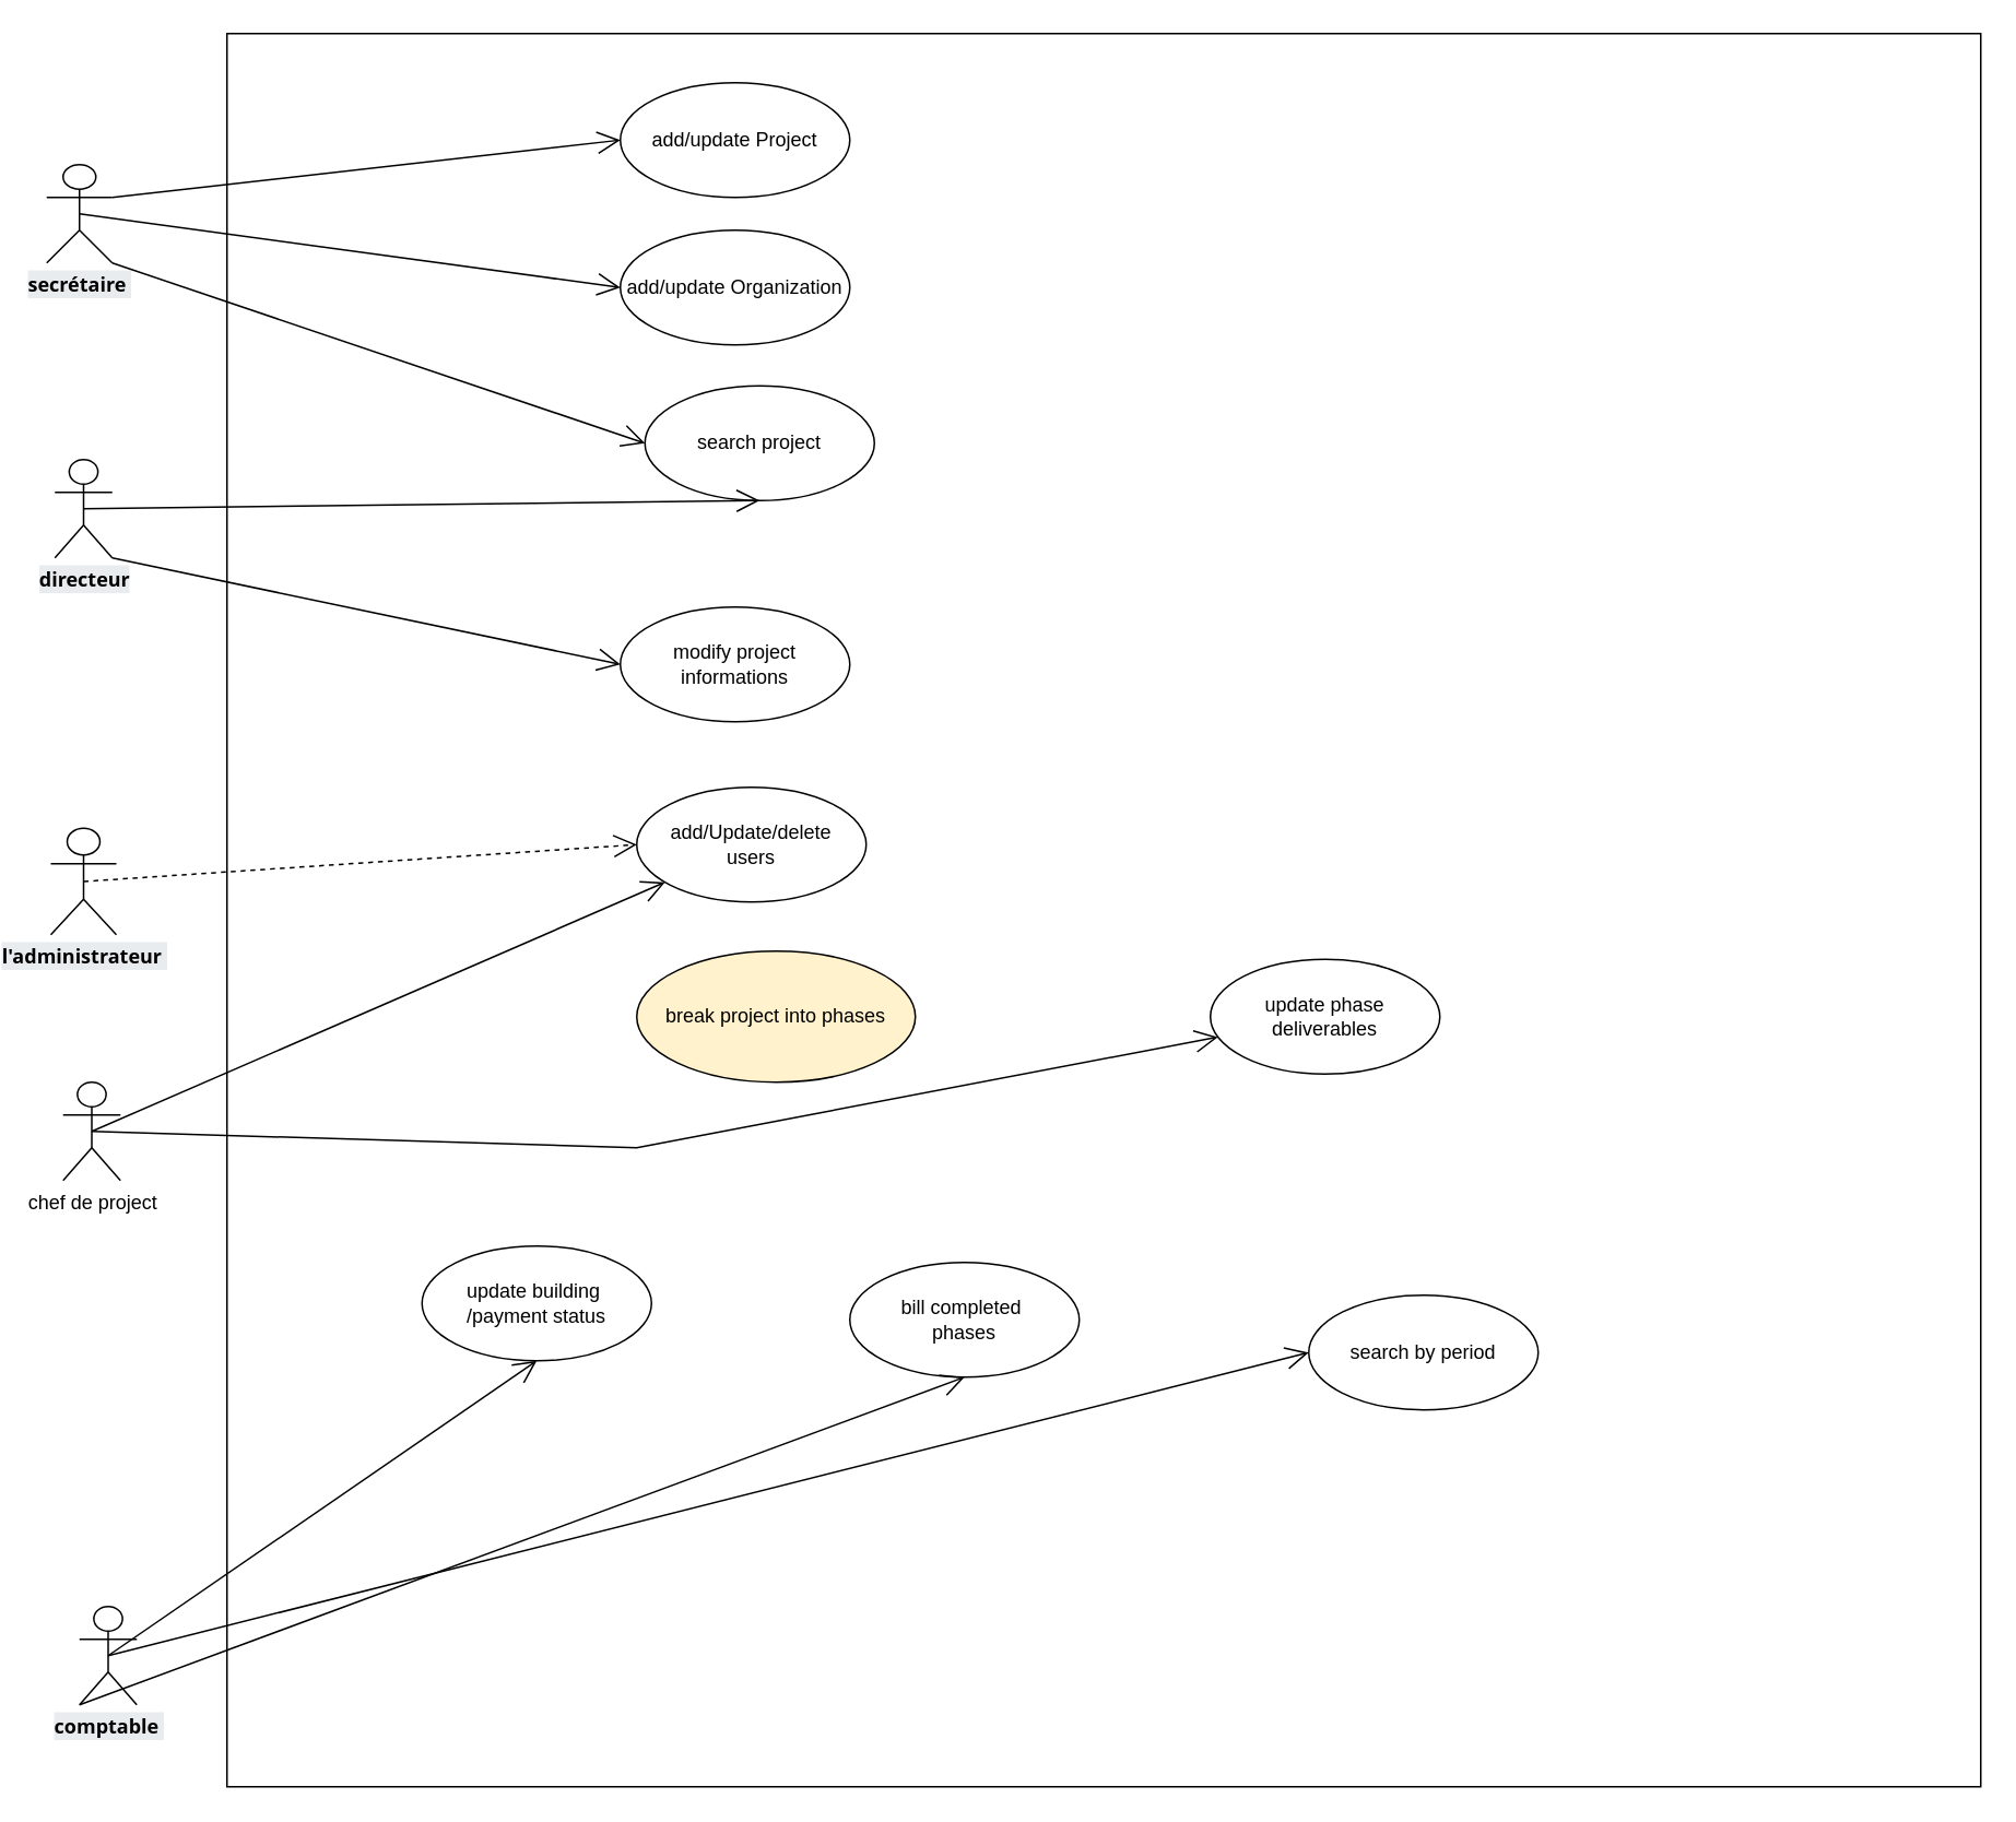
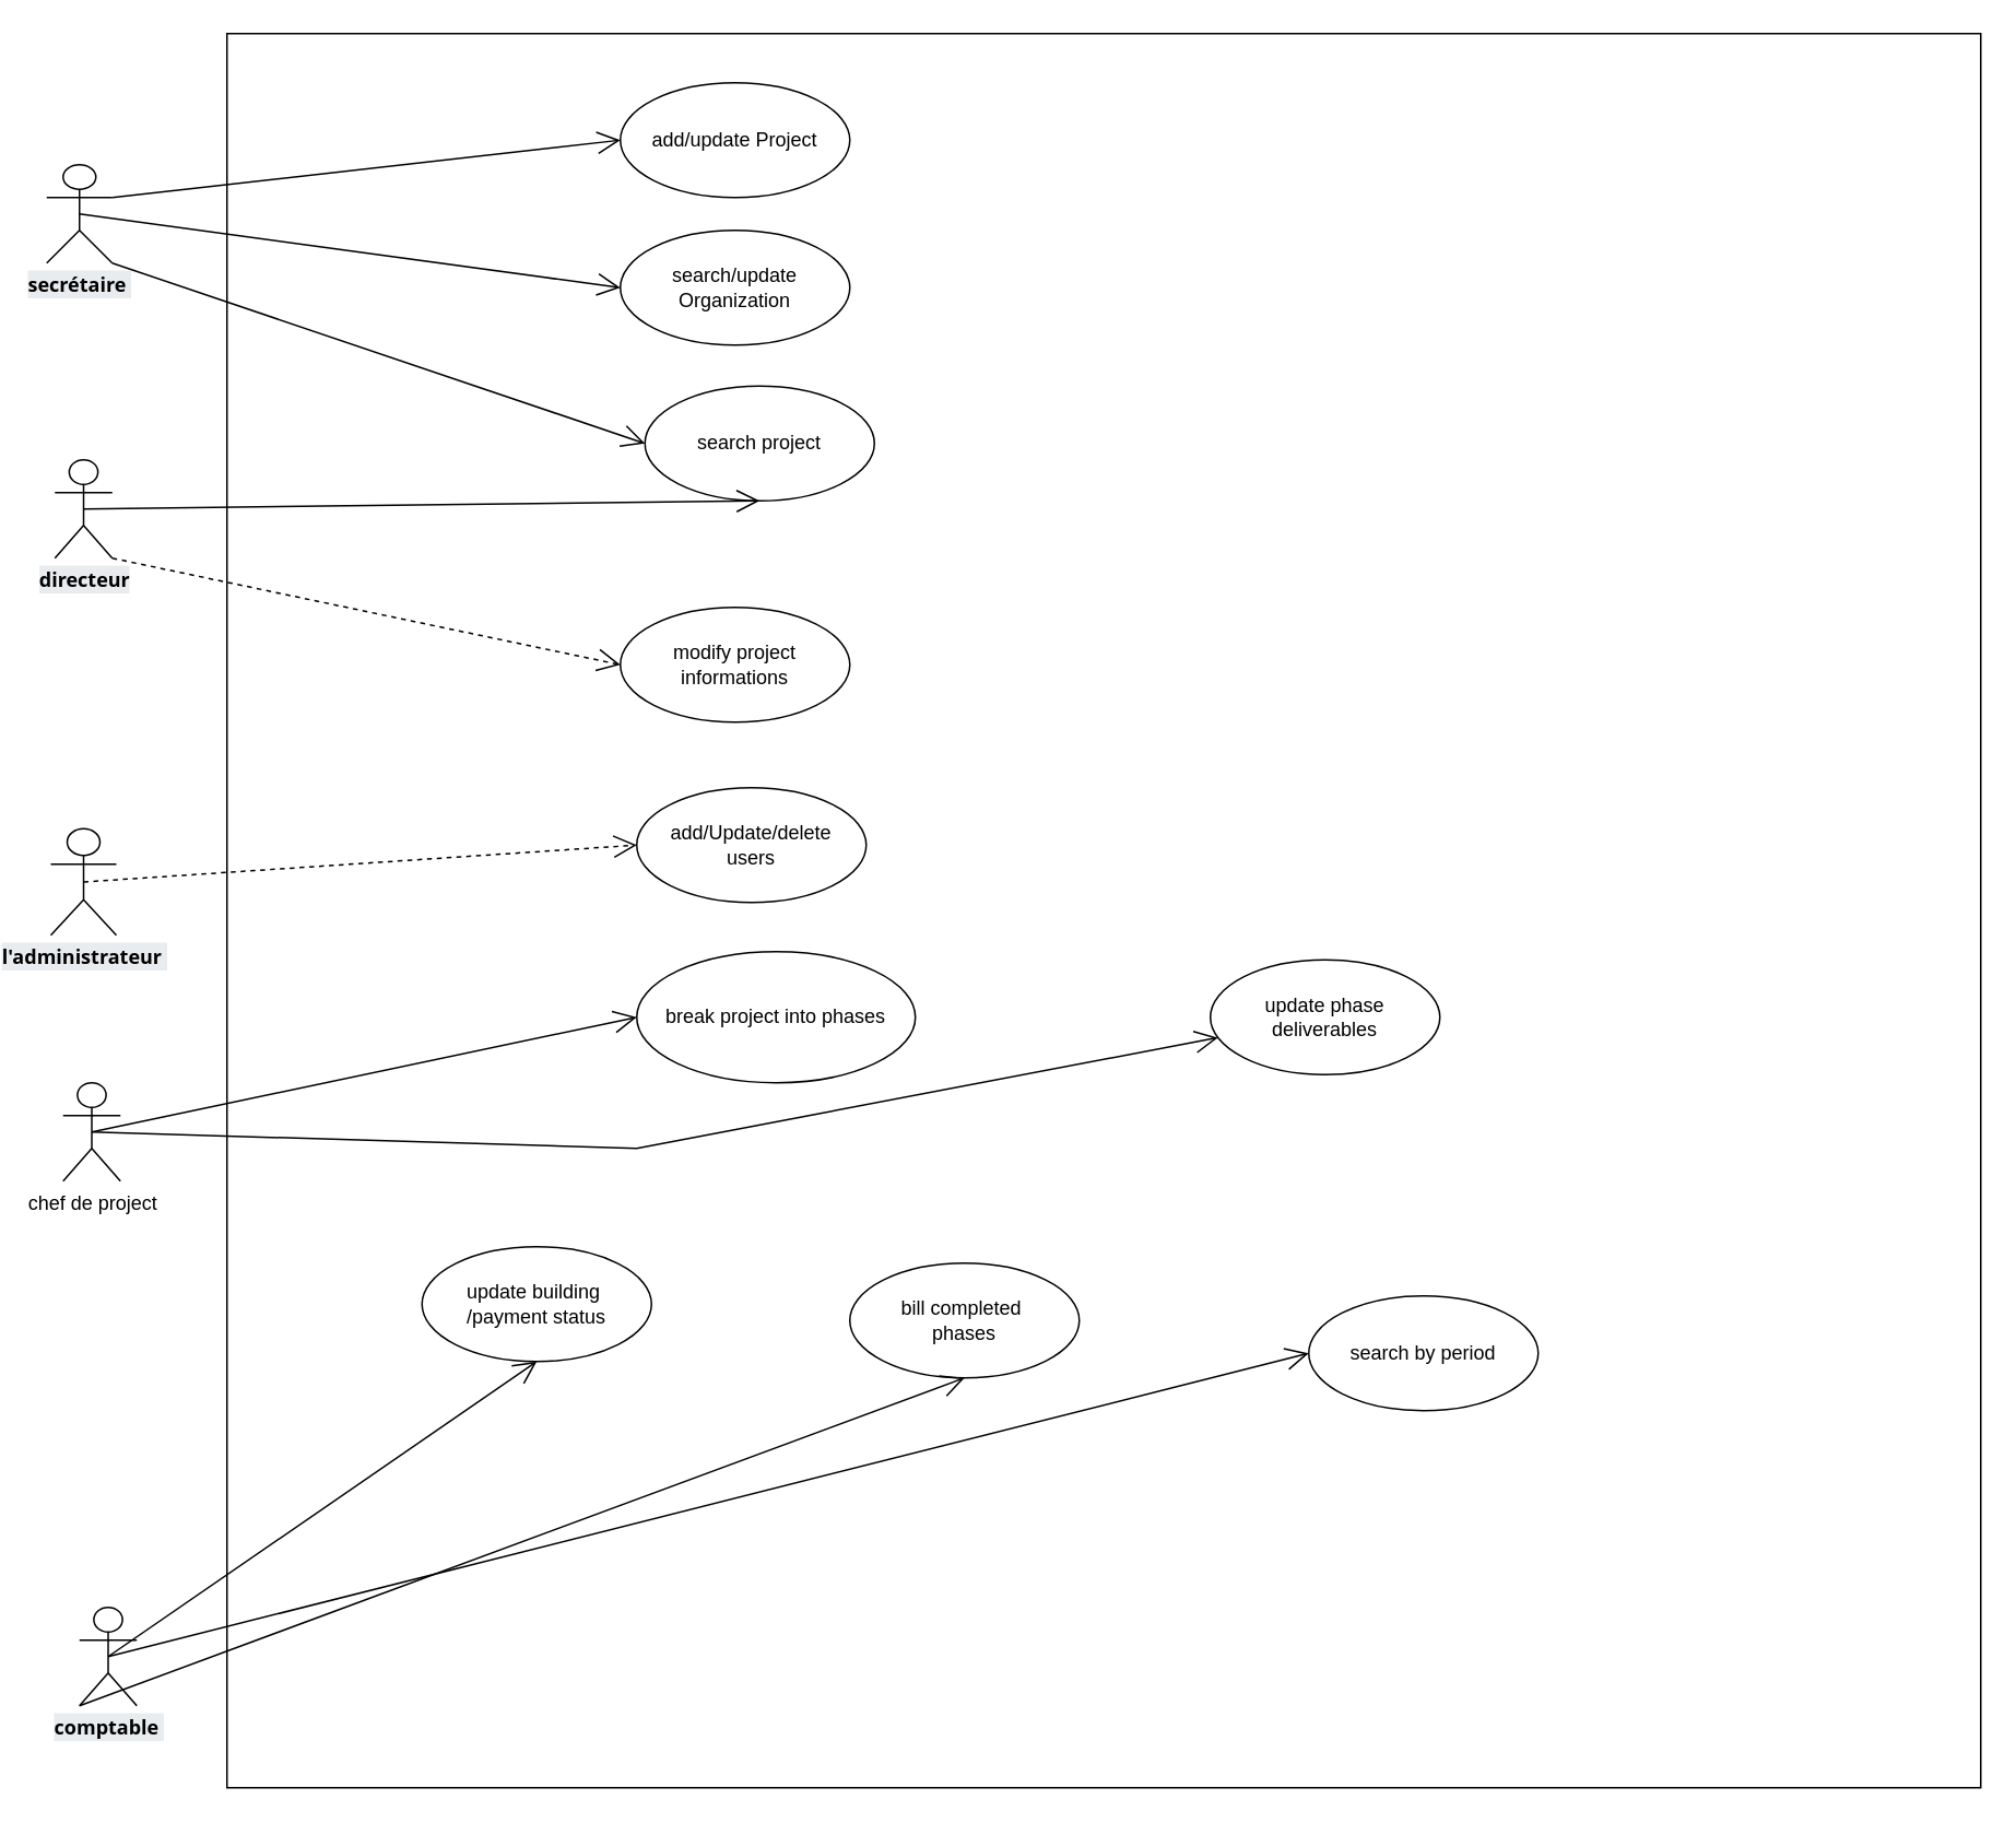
  <mxCell id="0" />
  <mxCell id="1" parent="0" />
  <mxCell id="2" value="&lt;span style=&quot;box-sizing: border-box; font-weight: 700; color: rgb(0, 0, 0); font-family: &amp;quot;Open Sans&amp;quot;, sans-serif; text-align: start; background-color: rgb(233, 236, 239);&quot;&gt;secrétaire&amp;nbsp;&lt;/span&gt;" style="shape=umlActor;verticalLabelPosition=bottom;verticalAlign=top;html=1;outlineConnect=0;" vertex="1" parent="1"><mxGeometry x="20" y="100" width="40" height="60" as="geometry" /></mxCell>
  <mxCell id="3" value="" style="whiteSpace=wrap;html=1;aspect=fixed;" vertex="1" parent="1"><mxGeometry x="130" y="20" width="1070" height="1070" as="geometry" /></mxCell>
  <mxCell id="4" value="&lt;span style=&quot;box-sizing: border-box; font-weight: 700; color: rgb(0, 0, 0); font-family: &amp;quot;Open Sans&amp;quot;, sans-serif; text-align: start; background-color: rgb(233, 236, 239);&quot;&gt;directeur&lt;/span&gt;" style="shape=umlActor;verticalLabelPosition=bottom;verticalAlign=top;html=1;outlineConnect=0;" vertex="1" parent="1"><mxGeometry x="25" y="280" width="35" height="60" as="geometry" /></mxCell>
  <mxCell id="5" value="&lt;span style=&quot;box-sizing: border-box; font-weight: 700; color: rgb(0, 0, 0); font-family: &amp;quot;Open Sans&amp;quot;, sans-serif; text-align: start; background-color: rgb(233, 236, 239);&quot;&gt;l'administrateur&amp;nbsp;&lt;/span&gt;" style="shape=umlActor;verticalLabelPosition=bottom;verticalAlign=top;html=1;outlineConnect=0;" vertex="1" parent="1"><mxGeometry x="22.5" y="505" width="40" height="65" as="geometry" /></mxCell>
  <mxCell id="6" value="chef de project" style="shape=umlActor;verticalLabelPosition=bottom;verticalAlign=top;html=1;outlineConnect=0;" vertex="1" parent="1"><mxGeometry x="30" y="660" width="35" height="60" as="geometry" /></mxCell>
  <mxCell id="7" value="&lt;span style=&quot;box-sizing: border-box; font-weight: 700; color: rgb(0, 0, 0); font-family: &amp;quot;Open Sans&amp;quot;, sans-serif; text-align: start; text-wrap: wrap; background-color: rgb(233, 236, 239);&quot;&gt;comptable&amp;nbsp;&lt;/span&gt;" style="shape=umlActor;verticalLabelPosition=bottom;verticalAlign=top;html=1;outlineConnect=0;" vertex="1" parent="1"><mxGeometry x="40" y="980" width="35" height="60" as="geometry" /></mxCell>
  <mxCell id="8" value="add/update Project" style="ellipse;whiteSpace=wrap;html=1;" vertex="1" parent="1"><mxGeometry x="370" y="50" width="140" height="70" as="geometry" /></mxCell>
- <mxCell id="9" value="add/update Organization" style="ellipse;whiteSpace=wrap;html=1;" vertex="1" parent="1"><mxGeometry x="370" y="140" width="140" height="70" as="geometry" /></mxCell>
+ <mxCell id="9" value="search/update Organization" style="ellipse;whiteSpace=wrap;html=1;" vertex="1" parent="1"><mxGeometry x="370" y="140" width="140" height="70" as="geometry" /></mxCell>
  <mxCell id="10" value="search project" style="ellipse;whiteSpace=wrap;html=1;" vertex="1" parent="1"><mxGeometry x="385" y="235" width="140" height="70" as="geometry" /></mxCell>
  <mxCell id="11" value="modify project informations" style="ellipse;whiteSpace=wrap;html=1;" vertex="1" parent="1"><mxGeometry x="370" y="370" width="140" height="70" as="geometry" /></mxCell>
  <mxCell id="12" value="add/Update/delete&lt;div&gt;users&lt;/div&gt;" style="ellipse;whiteSpace=wrap;html=1;" vertex="1" parent="1"><mxGeometry x="380" y="480" width="140" height="70" as="geometry" /></mxCell>
- <mxCell id="13" value="break project into phases" style="ellipse;whiteSpace=wrap;html=1;fillColor=#fff2cc;" vertex="1" parent="1"><mxGeometry x="380" y="580" width="170" height="80" as="geometry" /></mxCell>
+ <mxCell id="13" value="break project into phases" style="ellipse;whiteSpace=wrap;html=1;" vertex="1" parent="1"><mxGeometry x="380" y="580" width="170" height="80" as="geometry" /></mxCell>
  <mxCell id="14" value="update phase deliverables" style="ellipse;whiteSpace=wrap;html=1;" vertex="1" parent="1"><mxGeometry x="730" y="585" width="140" height="70" as="geometry" /></mxCell>
  <mxCell id="15" value="update building&amp;nbsp;&lt;div&gt;/payment status&lt;/div&gt;" style="ellipse;whiteSpace=wrap;html=1;" vertex="1" parent="1"><mxGeometry x="249" y="760" width="140" height="70" as="geometry" /></mxCell>
  <mxCell id="16" value="bill completed&amp;nbsp;&lt;div&gt;phases&lt;/div&gt;" style="ellipse;whiteSpace=wrap;html=1;" vertex="1" parent="1"><mxGeometry x="510" y="770" width="140" height="70" as="geometry" /></mxCell>
  <mxCell id="17" value="search by period" style="ellipse;whiteSpace=wrap;html=1;" vertex="1" parent="1"><mxGeometry x="790" y="790" width="140" height="70" as="geometry" /></mxCell>
  <mxCell id="18" value="" style="endArrow=open;endFill=1;endSize=12;html=1;rounded=0;exitX=0.5;exitY=0.5;exitDx=0;exitDy=0;entryX=0;entryY=0.5;entryDx=0;entryDy=0;exitPerimeter=0;" edge="1" parent="1" source="2" target="9"><mxGeometry width="160" relative="1" as="geometry"><mxPoint x="210" y="350" as="sourcePoint" /><mxPoint x="370" y="350" as="targetPoint" /></mxGeometry></mxCell>
  <mxCell id="19" value="" style="endArrow=open;endFill=1;endSize=12;html=1;rounded=0;exitX=1;exitY=0.333;exitDx=0;exitDy=0;entryX=0;entryY=0.5;entryDx=0;entryDy=0;exitPerimeter=0;" edge="1" parent="1" source="2" target="8"><mxGeometry width="160" relative="1" as="geometry"><mxPoint x="50" y="140" as="sourcePoint" /><mxPoint x="260" y="215" as="targetPoint" /></mxGeometry></mxCell>
  <mxCell id="20" value="" style="endArrow=open;endFill=1;endSize=12;html=1;rounded=0;exitX=1;exitY=1;exitDx=0;exitDy=0;entryX=0;entryY=0.5;entryDx=0;entryDy=0;exitPerimeter=0;" edge="1" parent="1" source="2" target="10"><mxGeometry width="160" relative="1" as="geometry"><mxPoint x="70" y="130" as="sourcePoint" /><mxPoint x="260" y="115" as="targetPoint" /></mxGeometry></mxCell>
  <mxCell id="21" value="" style="endArrow=open;endFill=1;endSize=12;html=1;rounded=0;exitX=0.5;exitY=0.5;exitDx=0;exitDy=0;entryX=0.5;entryY=1;entryDx=0;entryDy=0;exitPerimeter=0;" edge="1" parent="1" source="4" target="10"><mxGeometry width="160" relative="1" as="geometry"><mxPoint x="70" y="170" as="sourcePoint" /><mxPoint x="259" y="315" as="targetPoint" /></mxGeometry></mxCell>
- <mxCell id="22" value="" style="endArrow=open;endFill=1;endSize=12;html=1;rounded=0;exitX=1;exitY=1;exitDx=0;exitDy=0;entryX=0;entryY=0.5;entryDx=0;entryDy=0;exitPerimeter=0;" edge="1" parent="1" source="4" target="11"><mxGeometry width="160" relative="1" as="geometry"><mxPoint x="53" y="320" as="sourcePoint" /><mxPoint x="329" y="350" as="targetPoint" /></mxGeometry></mxCell>
+ <mxCell id="22" value="" style="endArrow=open;endFill=1;endSize=12;html=1;rounded=0;exitX=1;exitY=1;exitDx=0;exitDy=0;entryX=0;entryY=0.5;entryDx=0;entryDy=0;exitPerimeter=0;dashed=1;" edge="1" parent="1" source="4" target="11"><mxGeometry width="160" relative="1" as="geometry"><mxPoint x="53" y="320" as="sourcePoint" /><mxPoint x="329" y="350" as="targetPoint" /></mxGeometry></mxCell>
  <mxCell id="23" value="" style="endArrow=open;endFill=1;endSize=12;html=1;rounded=0;exitX=0.5;exitY=0.5;exitDx=0;exitDy=0;entryX=0;entryY=0.5;entryDx=0;entryDy=0;exitPerimeter=0;dashed=1;" edge="1" parent="1" source="5" target="12"><mxGeometry width="160" relative="1" as="geometry"><mxPoint x="70" y="350" as="sourcePoint" /><mxPoint x="259" y="425" as="targetPoint" /></mxGeometry></mxCell>
- <mxCell id="24" value="" style="endArrow=open;endFill=1;endSize=12;html=1;rounded=0;exitX=0.5;exitY=0.5;exitDx=0;exitDy=0;exitPerimeter=0;" edge="1" parent="1" source="6" target="12"><mxGeometry width="160" relative="1" as="geometry"><mxPoint x="-807" y="1068" as="sourcePoint" /><mxPoint x="-610" y="1105" as="targetPoint" /></mxGeometry></mxCell>
+ <mxCell id="24" value="" style="endArrow=open;endFill=1;endSize=12;html=1;rounded=0;exitX=0.5;exitY=0.5;exitDx=0;exitDy=0;entryX=0;entryY=0.5;entryDx=0;entryDy=0;exitPerimeter=0;" edge="1" parent="1" source="6" target="13"><mxGeometry width="160" relative="1" as="geometry"><mxPoint x="-807" y="1068" as="sourcePoint" /><mxPoint x="-610" y="1105" as="targetPoint" /></mxGeometry></mxCell>
  <mxCell id="25" value="" style="endArrow=open;endFill=1;endSize=12;html=1;rounded=0;exitX=0.5;exitY=0.5;exitDx=0;exitDy=0;exitPerimeter=0;" edge="1" parent="1" source="6" target="14"><mxGeometry width="160" relative="1" as="geometry"><mxPoint x="58" y="700" as="sourcePoint" /><mxPoint x="420" y="715" as="targetPoint" /><Array as="points"><mxPoint x="380" y="700" /></Array></mxGeometry></mxCell>
  <mxCell id="26" value="" style="endArrow=open;endFill=1;endSize=12;html=1;rounded=0;exitX=0.5;exitY=0.5;exitDx=0;exitDy=0;entryX=0.5;entryY=1;entryDx=0;entryDy=0;exitPerimeter=0;" edge="1" parent="1" source="7" target="15"><mxGeometry width="160" relative="1" as="geometry"><mxPoint x="58" y="700" as="sourcePoint" /><mxPoint x="-130" y="785" as="targetPoint" /></mxGeometry></mxCell>
  <mxCell id="27" value="" style="endArrow=open;endFill=1;endSize=12;html=1;rounded=0;exitX=0;exitY=1;exitDx=0;exitDy=0;entryX=0.5;entryY=1;entryDx=0;entryDy=0;exitPerimeter=0;" edge="1" parent="1" source="7" target="16"><mxGeometry width="160" relative="1" as="geometry"><mxPoint x="68" y="1020" as="sourcePoint" /><mxPoint x="-130" y="890" as="targetPoint" /></mxGeometry></mxCell>
  <mxCell id="28" value="" style="endArrow=open;endFill=1;endSize=12;html=1;rounded=0;exitX=0.5;exitY=0.5;exitDx=0;exitDy=0;entryX=0;entryY=0.5;entryDx=0;entryDy=0;exitPerimeter=0;" edge="1" parent="1" source="7" target="17"><mxGeometry width="160" relative="1" as="geometry"><mxPoint x="50" y="1050" as="sourcePoint" /><mxPoint x="-130" y="995" as="targetPoint" /></mxGeometry></mxCell>
